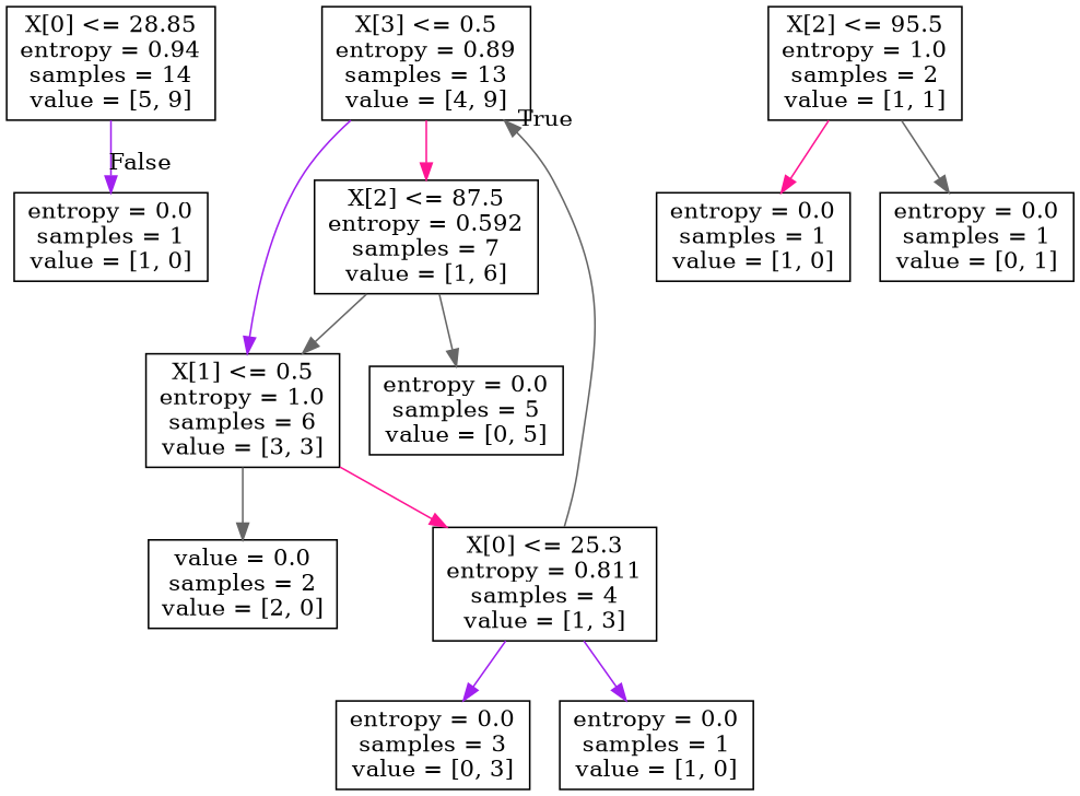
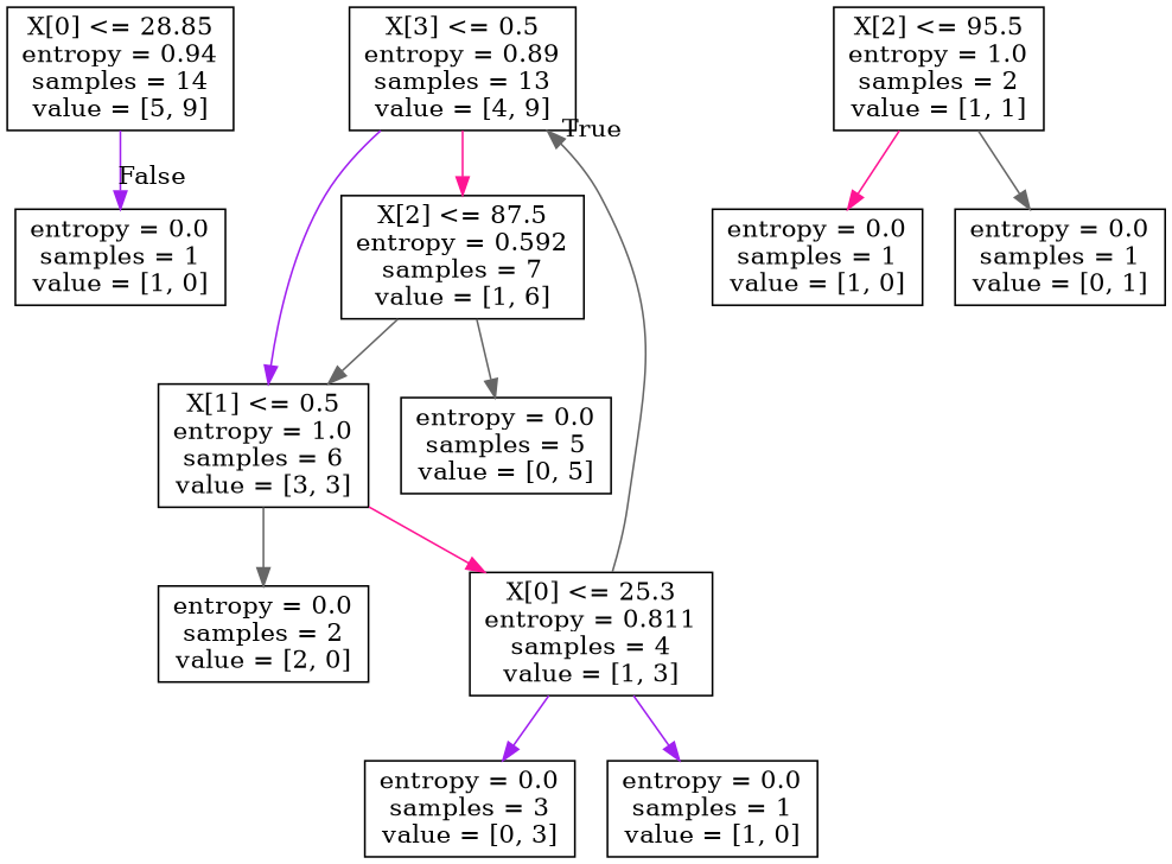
  digraph {
    node [shape=box]
    edge [color=gray40]
    n1 [label="X[0] <= 28.85\nentropy = 0.94\nsamples = 14\nvalue = [5, 9]"]
    n2 [label="entropy = 0.0\nsamples = 1\nvalue = [1, 0]"]
    n3 [label="X[3] <= 0.5\nentropy = 0.89\nsamples = 13\nvalue = [4, 9]"]
    n4 [label="X[2] <= 87.5\nentropy = 0.592\nsamples = 7\nvalue = [1, 6]"]
    n5 [label="X[1] <= 0.5\nentropy = 1.0\nsamples = 6\nvalue = [3, 3]"]
    n6 [label="entropy = 0.0\nsamples = 5\nvalue = [0, 5]"]
-   n7 [label="value = 0.0\nsamples = 2\nvalue = [2, 0]"]
+   n7 [label="entropy = 0.0\nsamples = 2\nvalue = [2, 0]"]
    n8 [label="X[0] <= 25.3\nentropy = 0.811\nsamples = 4\nvalue = [1, 3]"]
    n9 [label="X[2] <= 95.5\nentropy = 1.0\nsamples = 2\nvalue = [1, 1]"]
    n10 [label="entropy = 0.0\nsamples = 1\nvalue = [1, 0]"]
    n11 [label="entropy = 0.0\nsamples = 1\nvalue = [0, 1]"]
    n12 [label="entropy = 0.0\nsamples = 3\nvalue = [0, 3]"]
    n13 [label="entropy = 0.0\nsamples = 1\nvalue = [1, 0]"]
    n1 -> n2 [color=purple headlabel=False labelangle=-45 labeldistance=2.5]
    n3 -> n4 [color=deeppink]
    n3 -> n5 [color=purple]
    n4 -> n5
    n4 -> n6
    n5 -> n7
    n5 -> n8 [color=deeppink]
    n8 -> n3 [headlabel=True labelangle=45 labeldistance=2.5]
    n8 -> n12 [color=purple]
    n8 -> n13 [color=purple]
    n9 -> n10 [color=deeppink]
    n9 -> n11
  }
